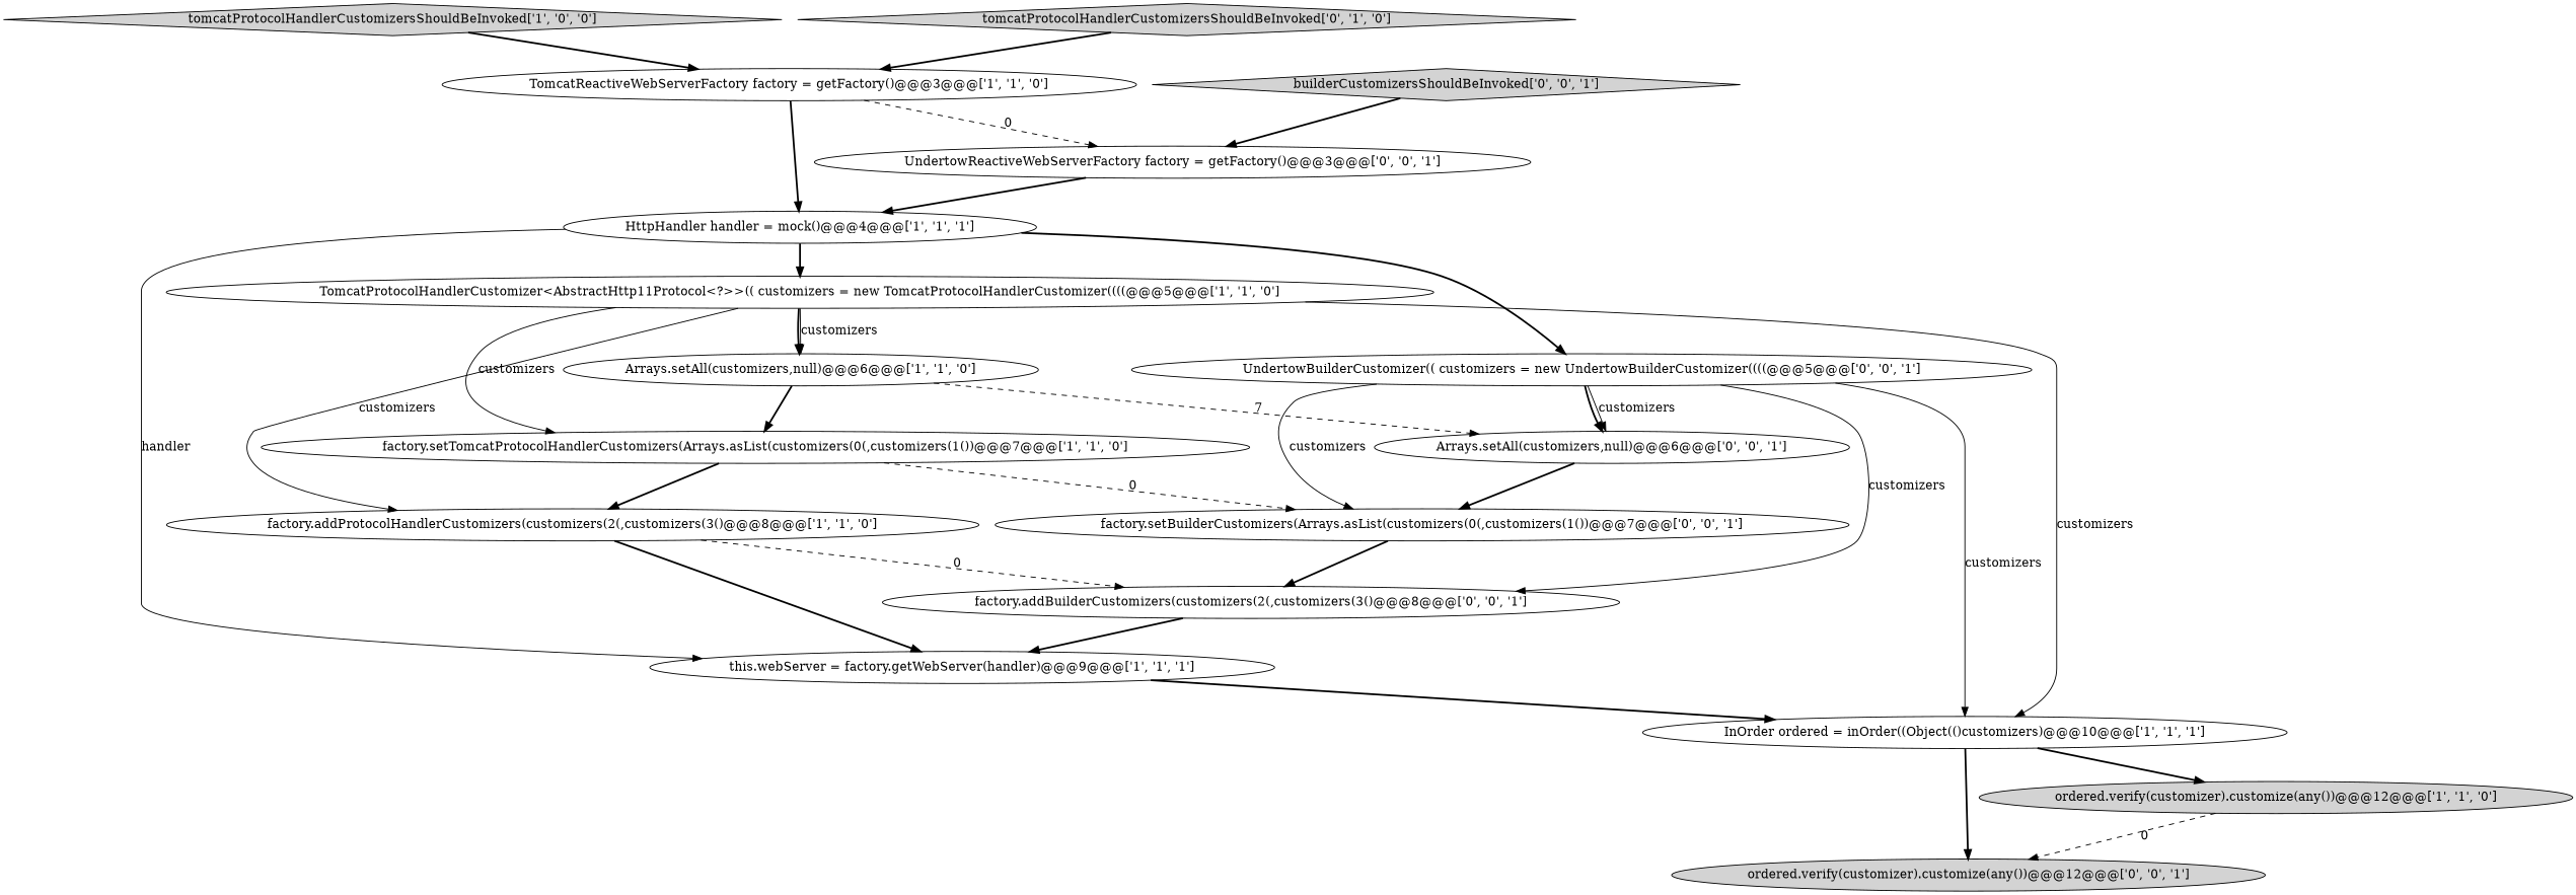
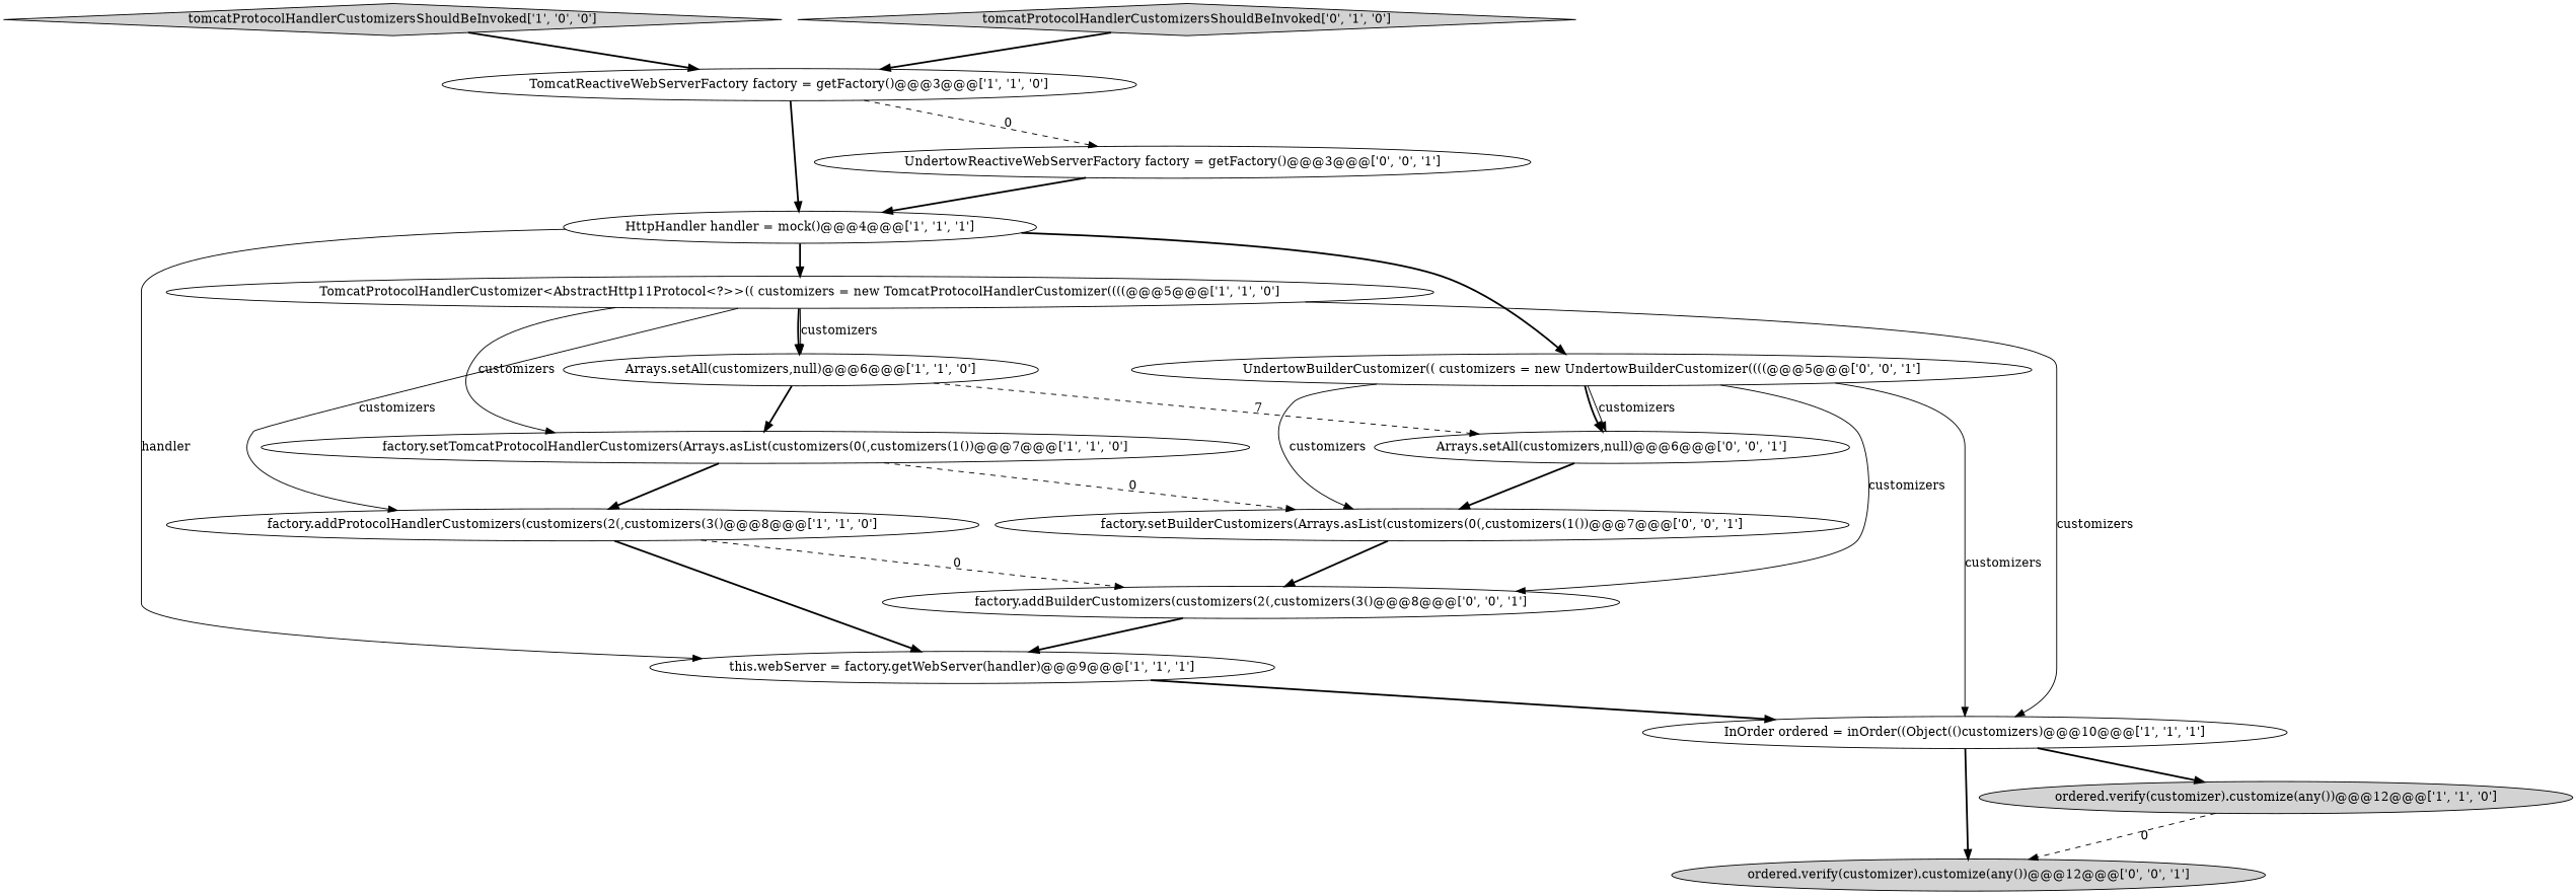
  digraph {
    node [fillcolor=white shape=ellipse style=filled]
    edge [style=bold]
    n1 [label="Arrays.setAll(customizers,null)@@@6@@@['0', '0', '1']"]
    n2 [label="factory.setBuilderCustomizers(Arrays.asList(customizers(0(,customizers(1())@@@7@@@['0', '0', '1']"]
    n3 [label="factory.addBuilderCustomizers(customizers(2(,customizers(3()@@@8@@@['0', '0', '1']"]
    n4 [fillcolor=lightgray label="tomcatProtocolHandlerCustomizersShouldBeInvoked['1', '0', '0']" shape=diamond]
    n5 [label="TomcatReactiveWebServerFactory factory = getFactory()@@@3@@@['1', '1', '0']"]
    n6 [label="UndertowReactiveWebServerFactory factory = getFactory()@@@3@@@['0', '0', '1']"]
    n7 [label="HttpHandler handler = mock()@@@4@@@['1', '1', '1']"]
    n8 [label="this.webServer = factory.getWebServer(handler)@@@9@@@['1', '1', '1']"]
    n9 [label="InOrder ordered = inOrder((Object(()customizers)@@@10@@@['1', '1', '1']"]
    n10 [fillcolor=lightgray label="ordered.verify(customizer).customize(any())@@@12@@@['1', '1', '0']"]
    n11 [fillcolor=lightgray label="ordered.verify(customizer).customize(any())@@@12@@@['0', '0', '1']"]
    n12 [label="Arrays.setAll(customizers,null)@@@6@@@['1', '1', '0']"]
    n13 [label="factory.setTomcatProtocolHandlerCustomizers(Arrays.asList(customizers(0(,customizers(1())@@@7@@@['1', '1', '0']"]
    n14 [label="factory.addProtocolHandlerCustomizers(customizers(2(,customizers(3()@@@8@@@['1', '1', '0']"]
    n15 [label="TomcatProtocolHandlerCustomizer<AbstractHttp11Protocol<?>>(( customizers = new TomcatProtocolHandlerCustomizer((((@@@5@@@['1', '1', '0']"]
    n16 [label="UndertowBuilderCustomizer(( customizers = new UndertowBuilderCustomizer((((@@@5@@@['0', '0', '1']"]
-   n17 [fillcolor=lightgray label="builderCustomizersShouldBeInvoked['0', '0', '1']" shape=diamond]
    n18 [fillcolor=lightgray label="tomcatProtocolHandlerCustomizersShouldBeInvoked['0', '1', '0']" shape=diamond]
    n1 -> n2
    n2 -> n3
    n3 -> n8
    n4 -> n5
    n5 -> n6 [label=0 style=dashed]
    n5 -> n7
    n6 -> n7
    n7 -> n8 [label=handler style=solid]
    n7 -> n15
    n7 -> n16
    n8 -> n9
    n9 -> n10
    n9 -> n11
    n10 -> n11 [label=0 style=dashed]
    n12 -> n1 [label=7 style=dashed]
    n12 -> n13
    n13 -> n2 [label=0 style=dashed]
    n13 -> n14
    n14 -> n3 [label=0 style=dashed]
    n14 -> n8
    n15 -> n9 [label=customizers style=solid]
    n15 -> n12 [label=customizers style=solid]
    n15 -> n12
    n15 -> n13 [label=customizers style=solid]
    n15 -> n14 [label=customizers style=solid]
    n16 -> n1 [label=customizers style=solid]
    n16 -> n1
    n16 -> n2 [label=customizers style=solid]
    n16 -> n3 [label=customizers style=solid]
    n16 -> n9 [label=customizers style=solid]
-   n17 -> n6
    n18 -> n5
  }
